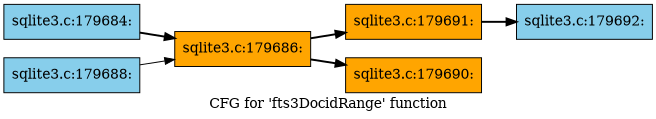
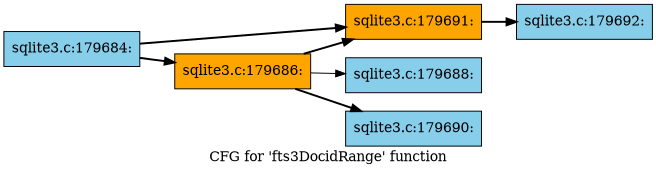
  digraph {
    label="CFG for 'fts3DocidRange' function"
    rankdir=LR
    node [fillcolor=skyblue shape=record style=filled]
    edge [style=bold]
    n1 [label="{sqlite3.c:179684:}"]
    n2 [fillcolor=orange label="{sqlite3.c:179686:}"]
    n3 [fillcolor=orange label="{sqlite3.c:179691:}"]
    n4 [label="{sqlite3.c:179688:}"]
-   n5 [fillcolor=orange label="{sqlite3.c:179690:}"]
+   n5 [label="{sqlite3.c:179690:}"]
    n6 [label="{sqlite3.c:179692:}"]
    n1 -> n2
+   n1 -> n3
    n2 -> n3
-   n4 -> n2 [style=solid]
+   n2 -> n4 [style=solid]
    n2 -> n5
    n3 -> n6
  }
